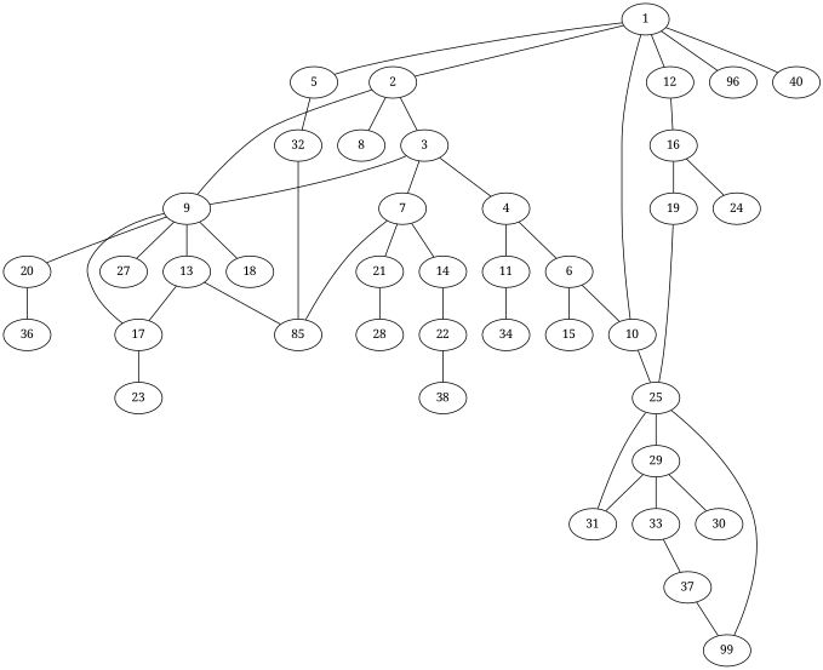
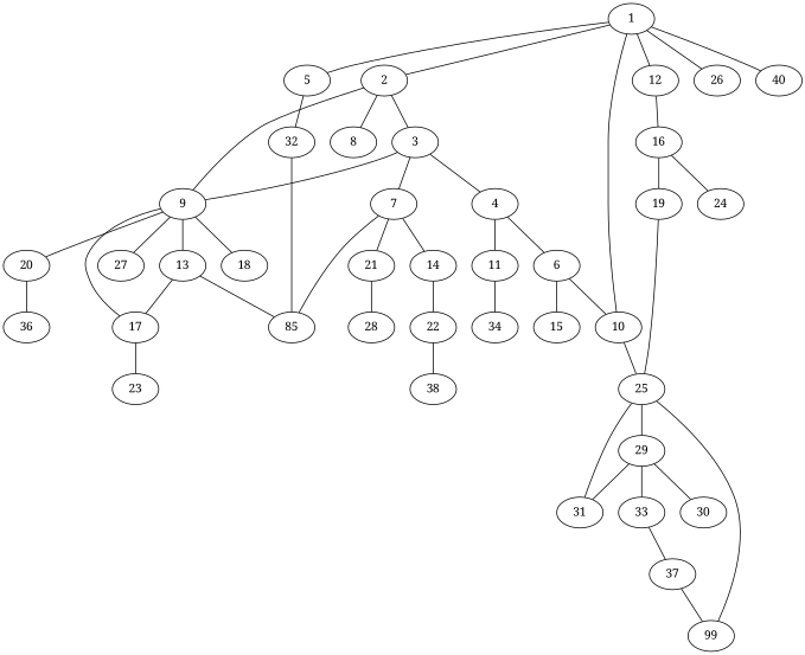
  graph {
    fontname="Noto Serif"
    node [fontname="Noto Serif"]
    edge [fontname="Noto Serif"]
    1
    2
    5
    10
    12
-   26 [label=96]
+   26
    40
    3
    8
    9
    32
    25
    16
    4
    7
    13
    17
    18
    20
    27
    n21 [label=85]
    29
    31
    n24 [label=99]
    19
    24
    6
    11
    14
    21
    23
    36
    15
    34
    22
    28
    38
    30
    33
    37
    1 -- 2
    1 -- 5
    1 -- 10
    1 -- 12
    1 -- 26
    1 -- 40
    2 -- 3
    2 -- 8
    2 -- 9
    5 -- 32
    10 -- 25
    12 -- 16
    3 -- 9
    3 -- 4
    3 -- 7
    9 -- 13
    9 -- 17
    9 -- 18
    9 -- 20
    9 -- 27
    32 -- n21
    25 -- 29
    25 -- 31
    25 -- n24
    16 -- 19
    16 -- 24
    4 -- 6
    4 -- 11
    7 -- n21
    7 -- 14
    7 -- 21
    13 -- 17
    13 -- n21
    17 -- 23
    20 -- 36
    29 -- 31
    29 -- 30
    29 -- 33
    19 -- 25
    6 -- 10
    6 -- 15
    11 -- 34
    14 -- 22
    21 -- 28
    22 -- 38
    33 -- 37
    37 -- n24
  }
